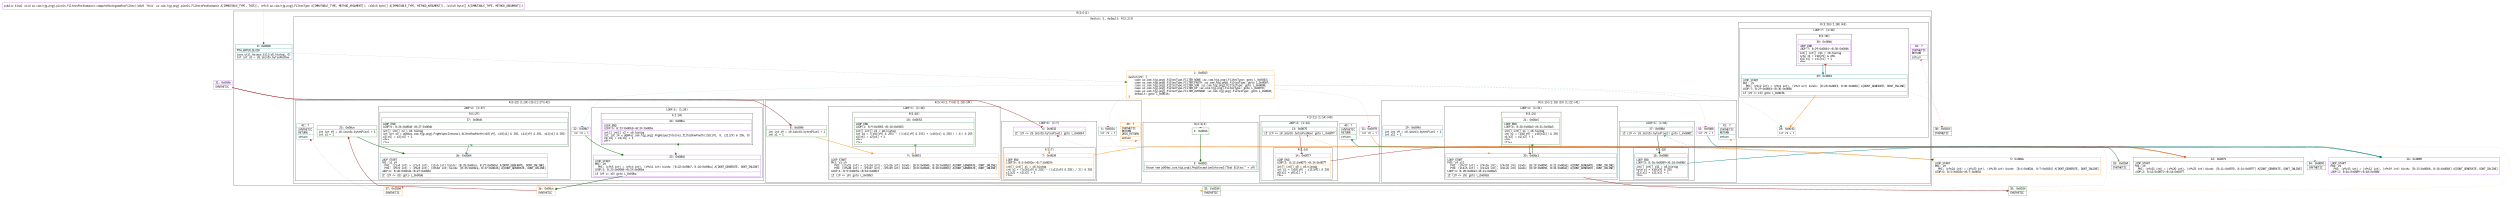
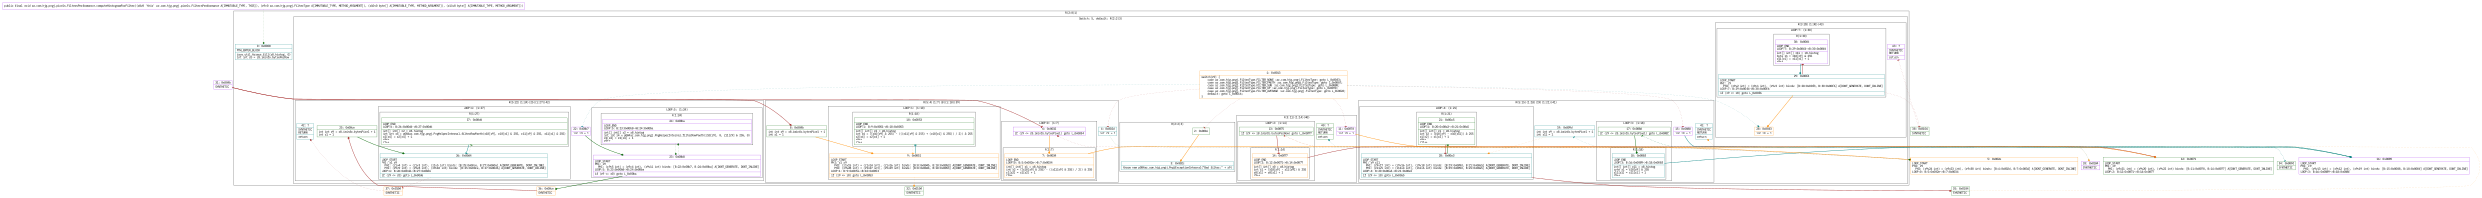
  digraph {
    fontname="IBM Plex Mono"
    node [color=darkgreen fontname="IBM Plex Mono" shape=record]
    edge [arrowhead=diamond color=brown fontname="IBM Plex Mono" style=dotted]
    n1 [color=purple label="{30\:\ 0x00f6|LOOP_END\lLOOP:7: B:29:0x00f4\-\>B:30:0x00f6\l|int[] int[] r11 = r8.histog\lbyte r1 = r10[r9] & 255\lr11[r1] = r11[r1] + 1\lr9++\l}"]
    n2 [color=teal label="{29\:\ 0x00f4|LOOP_START\lPHI: r9 \l  PHI: (r9v2 int) = (r9v1 int), (r9v3 int) binds: [B:28:0x00f3, B:30:0x00f6] A[DONT_GENERATE, DONT_INLINE]\lLOOP:7: B:29:0x00f4\-\>B:30:0x00f6\l|if (r9 \<= r0) goto L_0x00f6\l}"]
    n3 [color=darkorange label="{28\:\ 0x00f3|int r9 = 1\l}"]
    n4 [color=purple label="{43\:\ ?|SYNTHETIC\lRETURN\l|return\l}"]
    n5 [color=purple label="{24\:\ 0x00ba|LOOP_END\lLOOP:5: B:23:0x00b8\-\>B:24:0x00ba\l|int[] int[] r2 = r8.histog\lint int r4 = p004ar.com.hjg.pngj.PngHelperInternal.filterRowPaeth(r10[r9], 0, r11[r9] & 255, 0)\lr2[r4] = r2[r4] + 1\lr9++\l}"]
    n6 [color=purple label="{23\:\ 0x00b8|LOOP_START\lPHI: r9 \l  PHI: (r9v5 int) = (r9v4 int), (r9v11 int) binds: [B:22:0x00b7, B:24:0x00ba] A[DONT_GENERATE, DONT_INLINE]\lLOOP:5: B:23:0x00b8\-\>B:24:0x00ba\l|if (r9 \<= r0) goto L_0x00ba\l}"]
    n7 [label="{27\:\ 0x00d6|LOOP_END\lLOOP:6: B:26:0x00d4\-\>B:27:0x00d6\l|int[] int[] r2 = r8.histog\lint int r4 = p004ar.com.hjg.pngj.PngHelperInternal.filterRowPaeth(r10[r9], r10[r1] & 255, r11[r9] & 255, r11[r1] & 255)\lr2[r4] = r2[r4] + 1\lr9++\lr1++\l}"]
    n8 [color=teal label="{26\:\ 0x00d4|LOOP_START\lPHI: r1 r9 \l  PHI: (r1v4 int) = (r1v3 int), (r1v5 int) binds: [B:25:0x00ce, B:27:0x00d6] A[DONT_GENERATE, DONT_INLINE]\l  PHI: (r9v9 int) = (r9v8 int), (r9v10 int) binds: [B:25:0x00ce, B:27:0x00d6] A[DONT_GENERATE, DONT_INLINE]\lLOOP:6: B:26:0x00d4\-\>B:27:0x00d6\l|if (r9 \<= r0) goto L_0x00d6\l}"]
    n9 [color=purple label="{22\:\ 0x00b7|int r9 = 1\l}"]
    n10 [label="{25\:\ 0x00ce|int int r9 = r8.iminfo.bytesPixel + 1\lint r1 = 1\l}"]
    n11 [color=teal label="{42\:\ ?|SYNTHETIC\lRETURN\l|return\l}"]
    n12 [color=teal label="{18\:\ 0x008f|LOOP_END\lLOOP:3: B:16:0x0089\-\>B:18:0x008f\l|int[] int[] r11 = r8.histog\lbyte r1 = r10[r9] & 255\lr11[r1] = r11[r1] + 1\lr9++\l}"]
    n13 [label="{17\:\ 0x008d|if (r9 \<= r8.iminfo.bytesPixel) goto L_0x008f\l}"]
    n14 [label="{21\:\ 0x00a5|LOOP_END\lLOOP:4: B:20:0x00a3\-\>B:21:0x00a5\l|int[] int[] r1 = r8.histog\lint r2 = (r10[r9] \- r10[r11]) & 255\lr1[r2] = r1[r2] + 1\lr9++\lr11++\l}"]
    n15 [color=teal label="{20\:\ 0x00a3|LOOP_START\lPHI: r9 r11 \l  PHI: (r9v17 int) = (r9v16 int), (r9v18 int) binds: [B:19:0x009d, B:21:0x00a5] A[DONT_GENERATE, DONT_INLINE]\l  PHI: (r11v5 int) = (r11v4 int), (r11v6 int) binds: [B:19:0x009d, B:21:0x00a5] A[DONT_GENERATE, DONT_INLINE]\lLOOP:4: B:20:0x00a3\-\>B:21:0x00a5\l|if (r9 \<= r0) goto L_0x00a5\l}"]
    n16 [color=purple label="{15\:\ 0x0088|int r9 = 1\l}"]
    n17 [color=teal label="{19\:\ 0x009d|int int r9 = r8.iminfo.bytesPixel + 1\lint r11 = 1\l}"]
    n18 [color=teal label="{41\:\ ?|SYNTHETIC\lRETURN\l|return\l}"]
    n19 [color=darkorange label="{14\:\ 0x0077|LOOP_END\lLOOP:2: B:12:0x0071\-\>B:14:0x0077\l|int[] int[] r0 = r8.histog\lint r1 = (r10[r9] \- r11[r9]) & 255\lr0[r1] = r0[r1] + 1\lr9++\l}"]
    n20 [label="{13\:\ 0x0075|if (r9 \<= r8.iminfo.bytesPerRow) goto L_0x0077\l}"]
    n21 [color=purple label="{11\:\ 0x0070|int r9 = 1\l}"]
    n22 [label="{40\:\ ?|SYNTHETIC\lRETURN\l|return\l}"]
    n23 [color=darkorange label="{7\:\ 0x0034|LOOP_END\lLOOP:0: B:5:0x002e\-\>B:7:0x0034\l|int[] int[] r1 = r8.histog\lint r2 = ((r10[r9] & 255) \- ((r11[r9] & 255) \/ 2)) & 255\lr1[r2] = r1[r2] + 1\lr9++\l}"]
    n24 [color=purple label="{6\:\ 0x0032|if (r9 \<= r8.iminfo.bytesPixel) goto L_0x0034\l}"]
    n25 [label="{10\:\ 0x0053|LOOP_END\lLOOP:1: B:9:0x0051\-\>B:10:0x0053\l|int[] int[] r2 = r8.histog\lint r4 = ((r10[r9] & 255) \- (((r11[r9] & 255) + (r10[r1] & 255)) \/ 2)) & 255\lr2[r4] = r2[r4] + 1\lr9++\lr1++\l}"]
    n26 [color=darkorange label="{9\:\ 0x0051|LOOP_START\lPHI: r1 r9 \l  PHI: (r1v15 int) = (r1v14 int), (r1v16 int) binds: [B:8:0x004b, B:10:0x0053] A[DONT_GENERATE, DONT_INLINE]\l  PHI: (r9v28 int) = (r9v27 int), (r9v29 int) binds: [B:8:0x004b, B:10:0x0053] A[DONT_GENERATE, DONT_INLINE]\lLOOP:1: B:9:0x0051\-\>B:10:0x0053\l|if (r9 \<= r0) goto L_0x0053\l}"]
    n27 [color=teal label="{4\:\ 0x002d|int r9 = 1\l}"]
    n28 [label="{8\:\ 0x004b|int int r9 = r8.iminfo.bytesPixel + 1\lint r1 = 1\l}"]
-   n29 [color=darkorange label="{39\:\ ?|SYNTHETIC\lRETURN\lORIG_RETURN\l|return\l}"]
    n30 [label="{2\:\ 0x0016}"]
    n31 [color=teal label="{3\:\ 0x002c|throw new p004ar.com.hjg.pngj.PngjExceptionInternal(\"Bad filter:\" + r9)\l}"]
    n32 [color=darkorange label="{1\:\ 0x0013|switch(r9) \{\l    case ar.com.hjg.pngj.FilterType.FILTER_NONE :ar.com.hjg.pngj.FilterType: goto L_0x00f3;\l    case ar.com.hjg.pngj.FilterType.FILTER_PAETH :ar.com.hjg.pngj.FilterType: goto L_0x00b7;\l    case ar.com.hjg.pngj.FilterType.FILTER_SUB :ar.com.hjg.pngj.FilterType: goto L_0x0088;\l    case ar.com.hjg.pngj.FilterType.FILTER_UP :ar.com.hjg.pngj.FilterType: goto L_0x0070;\l    case ar.com.hjg.pngj.FilterType.FILTER_AVERAGE :ar.com.hjg.pngj.FilterType: goto L_0x002d;\l    default: goto L_0x0016;\l\}\l}"]
    n33 [color=teal label="{0\:\ 0x0000|MTH_ENTER_BLOCK\l|java.util.Arrays.fill(r8.histog, 0)\lint int r0 = r8.iminfo.bytesPerRow\l}"]
    n34 [label="{38\:\ 0x0104|SYNTHETIC\l}"]
    n35 [color=darkorange label="{36\:\ 0x00ce|SYNTHETIC\l}"]
    n36 [color=darkorange label="{37\:\ 0x0104|SYNTHETIC\l}"]
    n37 [color=purple label="{16\:\ 0x0089|LOOP_START\lPHI: r9 \l  PHI: (r9v13 int) = (r9v12 int), (r9v19 int) binds: [B:15:0x0088, B:18:0x008f] A[DONT_GENERATE, DONT_INLINE]\lLOOP:3: B:16:0x0089\-\>B:18:0x008f\l}"]
    n38 [label="{34\:\ 0x009d|SYNTHETIC\l}"]
    n39 [label="{35\:\ 0x0104|SYNTHETIC\l}"]
    n40 [label="{12\:\ 0x0071|LOOP_START\lPHI: r9 \l  PHI: (r9v21 int) = (r9v20 int), (r9v22 int) binds: [B:11:0x0070, B:14:0x0077] A[DONT_GENERATE, DONT_INLINE]\lLOOP:2: B:12:0x0071\-\>B:14:0x0077\l}"]
    n41 [color=purple label="{33\:\ 0x0104|SYNTHETIC\l}"]
    n42 [color=darkorange label="{5\:\ 0x002e|LOOP_START\lPHI: r9 \l  PHI: (r9v24 int) = (r9v23 int), (r9v30 int) binds: [B:4:0x002d, B:7:0x0034] A[DONT_GENERATE, DONT_INLINE]\lLOOP:0: B:5:0x002e\-\>B:7:0x0034\l}"]
    n43 [label="{32\:\ 0x0104|SYNTHETIC\l}"]
    n44 [color=purple label="{31\:\ 0x004b|SYNTHETIC\l}"]
    n45 [color=purple label="{public final void ar.com.hjg.pngj.pixels.FiltersPerformance.computeHistogramForFilter((r8v0 'this' ar.com.hjg.pngj.pixels.FiltersPerformance A[IMMUTABLE_TYPE, THIS]), (r9v0 ar.com.hjg.pngj.FilterType A[IMMUTABLE_TYPE, METHOD_ARGUMENT]), (r10v0 byte[] A[IMMUTABLE_TYPE, METHOD_ARGUMENT]), (r11v0 byte[] A[IMMUTABLE_TYPE, METHOD_ARGUMENT])) }"]
    subgraph cluster_1 {
      label="R(2:0|1)"
      n33
      subgraph cluster_2 {
        label="Switch: 5, default: R(2:2|3)"
        n32
        subgraph cluster_3 {
          label="R(3:28|(1:30)|43)"
          n3
          n4
          subgraph cluster_4 {
            label="LOOP:7: (1:30)"
            n2
            subgraph cluster_5 {
              label="R(1:30)"
              n1
            }
          }
        }
        subgraph cluster_6 {
          label="R(5:22|(1:24)|25|(1:27)|42)"
          n9
          n10
          n11
          subgraph cluster_7 {
            label="LOOP:5: (1:24)"
            n6
            subgraph cluster_8 {
              label="R(1:24)"
              n5
            }
          }
          subgraph cluster_9 {
            label="LOOP:6: (1:27)"
            n8
            subgraph cluster_10 {
              label="R(1:27)"
              n7
            }
          }
        }
        subgraph cluster_11 {
          label="R(5:15|(1:18)|19|(1:21)|41)"
          n16
          n17
          n18
          subgraph cluster_12 {
            label="LOOP:3: (1:18)"
            n13
            subgraph cluster_13 {
              label="R(1:18)"
              n12
            }
          }
          subgraph cluster_14 {
            label="LOOP:4: (1:21)"
            n15
            subgraph cluster_15 {
              label="R(1:21)"
              n14
            }
          }
        }
        subgraph cluster_16 {
          label="R(3:11|(1:14)|40)"
          n21
          n22
          subgraph cluster_17 {
            label="LOOP:2: (1:14)"
            n20
            subgraph cluster_18 {
              label="R(1:14)"
              n19
            }
          }
        }
        subgraph cluster_19 {
          label="R(5:4|(1:7)|8|(1:10)|39)"
          n27
          n28
-         n29
          subgraph cluster_20 {
            label="LOOP:0: (1:7)"
            n24
            subgraph cluster_21 {
              label="R(1:7)"
              n23
            }
          }
          subgraph cluster_22 {
            label="LOOP:1: (1:10)"
            n26
            subgraph cluster_23 {
              label="R(1:10)"
              n25
            }
          }
        }
        subgraph cluster_24 {
          label="R(2:2|3)"
          n30
          n31
        }
      }
    }
    n1 -> n2 [color=teal style=bold]
    n2 -> n1 [arrowhead=tee style=bold]
    n2 -> n3 [color=darkorange style=bold]
    n2 -> n34 [arrowhead=tee]
    n5 -> n6 [color=darkgreen]
    n6 -> n5 [color=darkgreen]
    n6 -> n35 [color=darkgreen style=bold]
    n7 -> n8 [arrowhead=tee color=teal style=bold]
    n8 -> n7 [arrowhead=tee color=darkgreen]
    n8 -> n36 [arrowhead=tee]
    n9 -> n6 [color=darkgreen style=bold]
    n10 -> n8 [color=darkgreen style=bold]
    n12 -> n37 [color=teal style=bold]
    n13 -> n12 [color=darkgreen style=bold]
    n13 -> n38 [arrowhead=tee color=teal]
    n14 -> n15 [arrowhead=tee style=bold]
    n15 -> n14 [arrowhead=tee color=darkgreen style=bold]
    n15 -> n39 [style=bold]
    n16 -> n37 [color=teal style=bold]
    n17 -> n15 [color=darkorange]
    n19 -> n40 [style=bold]
    n20 -> n19 [arrowhead=tee style=bold]
    n20 -> n41 [color=darkorange]
    n21 -> n40 [arrowhead=tee color=darkorange style=bold]
    n23 -> n42 [arrowhead=tee color=darkorange style=bold]
    n24 -> n23 [color=darkorange style=bold]
    n25 -> n26 [arrowhead=tee color=darkorange]
    n26 -> n25 [arrowhead=tee color=teal style=bold]
    n26 -> n43 [color=darkorange]
    n27 -> n42 [color=darkgreen]
    n28 -> n26 [color=darkorange style=bold]
-   n30 -> n31 [color=darkgreen style=bold]
+   n30 -> n31 [color=darkorange style=bold]
    n32 -> n3 [color=teal]
    n32 -> n9 [arrowhead=tee color=teal]
    n32 -> n16 [arrowhead=tee]
    n32 -> n21 [arrowhead=tee]
    n32 -> n27 [arrowhead=tee]
    n32 -> n30 [arrowhead=tee]
-   n33 -> n32 [color=darkgreen]
    n34 -> n4 [arrowhead=tee]
    n35 -> n10 [style=bold]
    n36 -> n11
    n37 -> n13 [arrowhead=tee color=darkgreen]
+   n38 -> n17 [arrowhead=tee color=teal]
    n39 -> n18 [color=darkorange]
    n40 -> n20 [arrowhead=tee]
-   n41 -> n22 [color=teal style=bold]
+   n41 -> n22 [color=teal]
    n42 -> n24
-   n43 -> n29 [arrowhead=tee]
    n44 -> n24 [arrowhead=tee style=bold]
    n44 -> n28 [style=bold]
    n45 -> n33 [color=darkgreen]
  }
